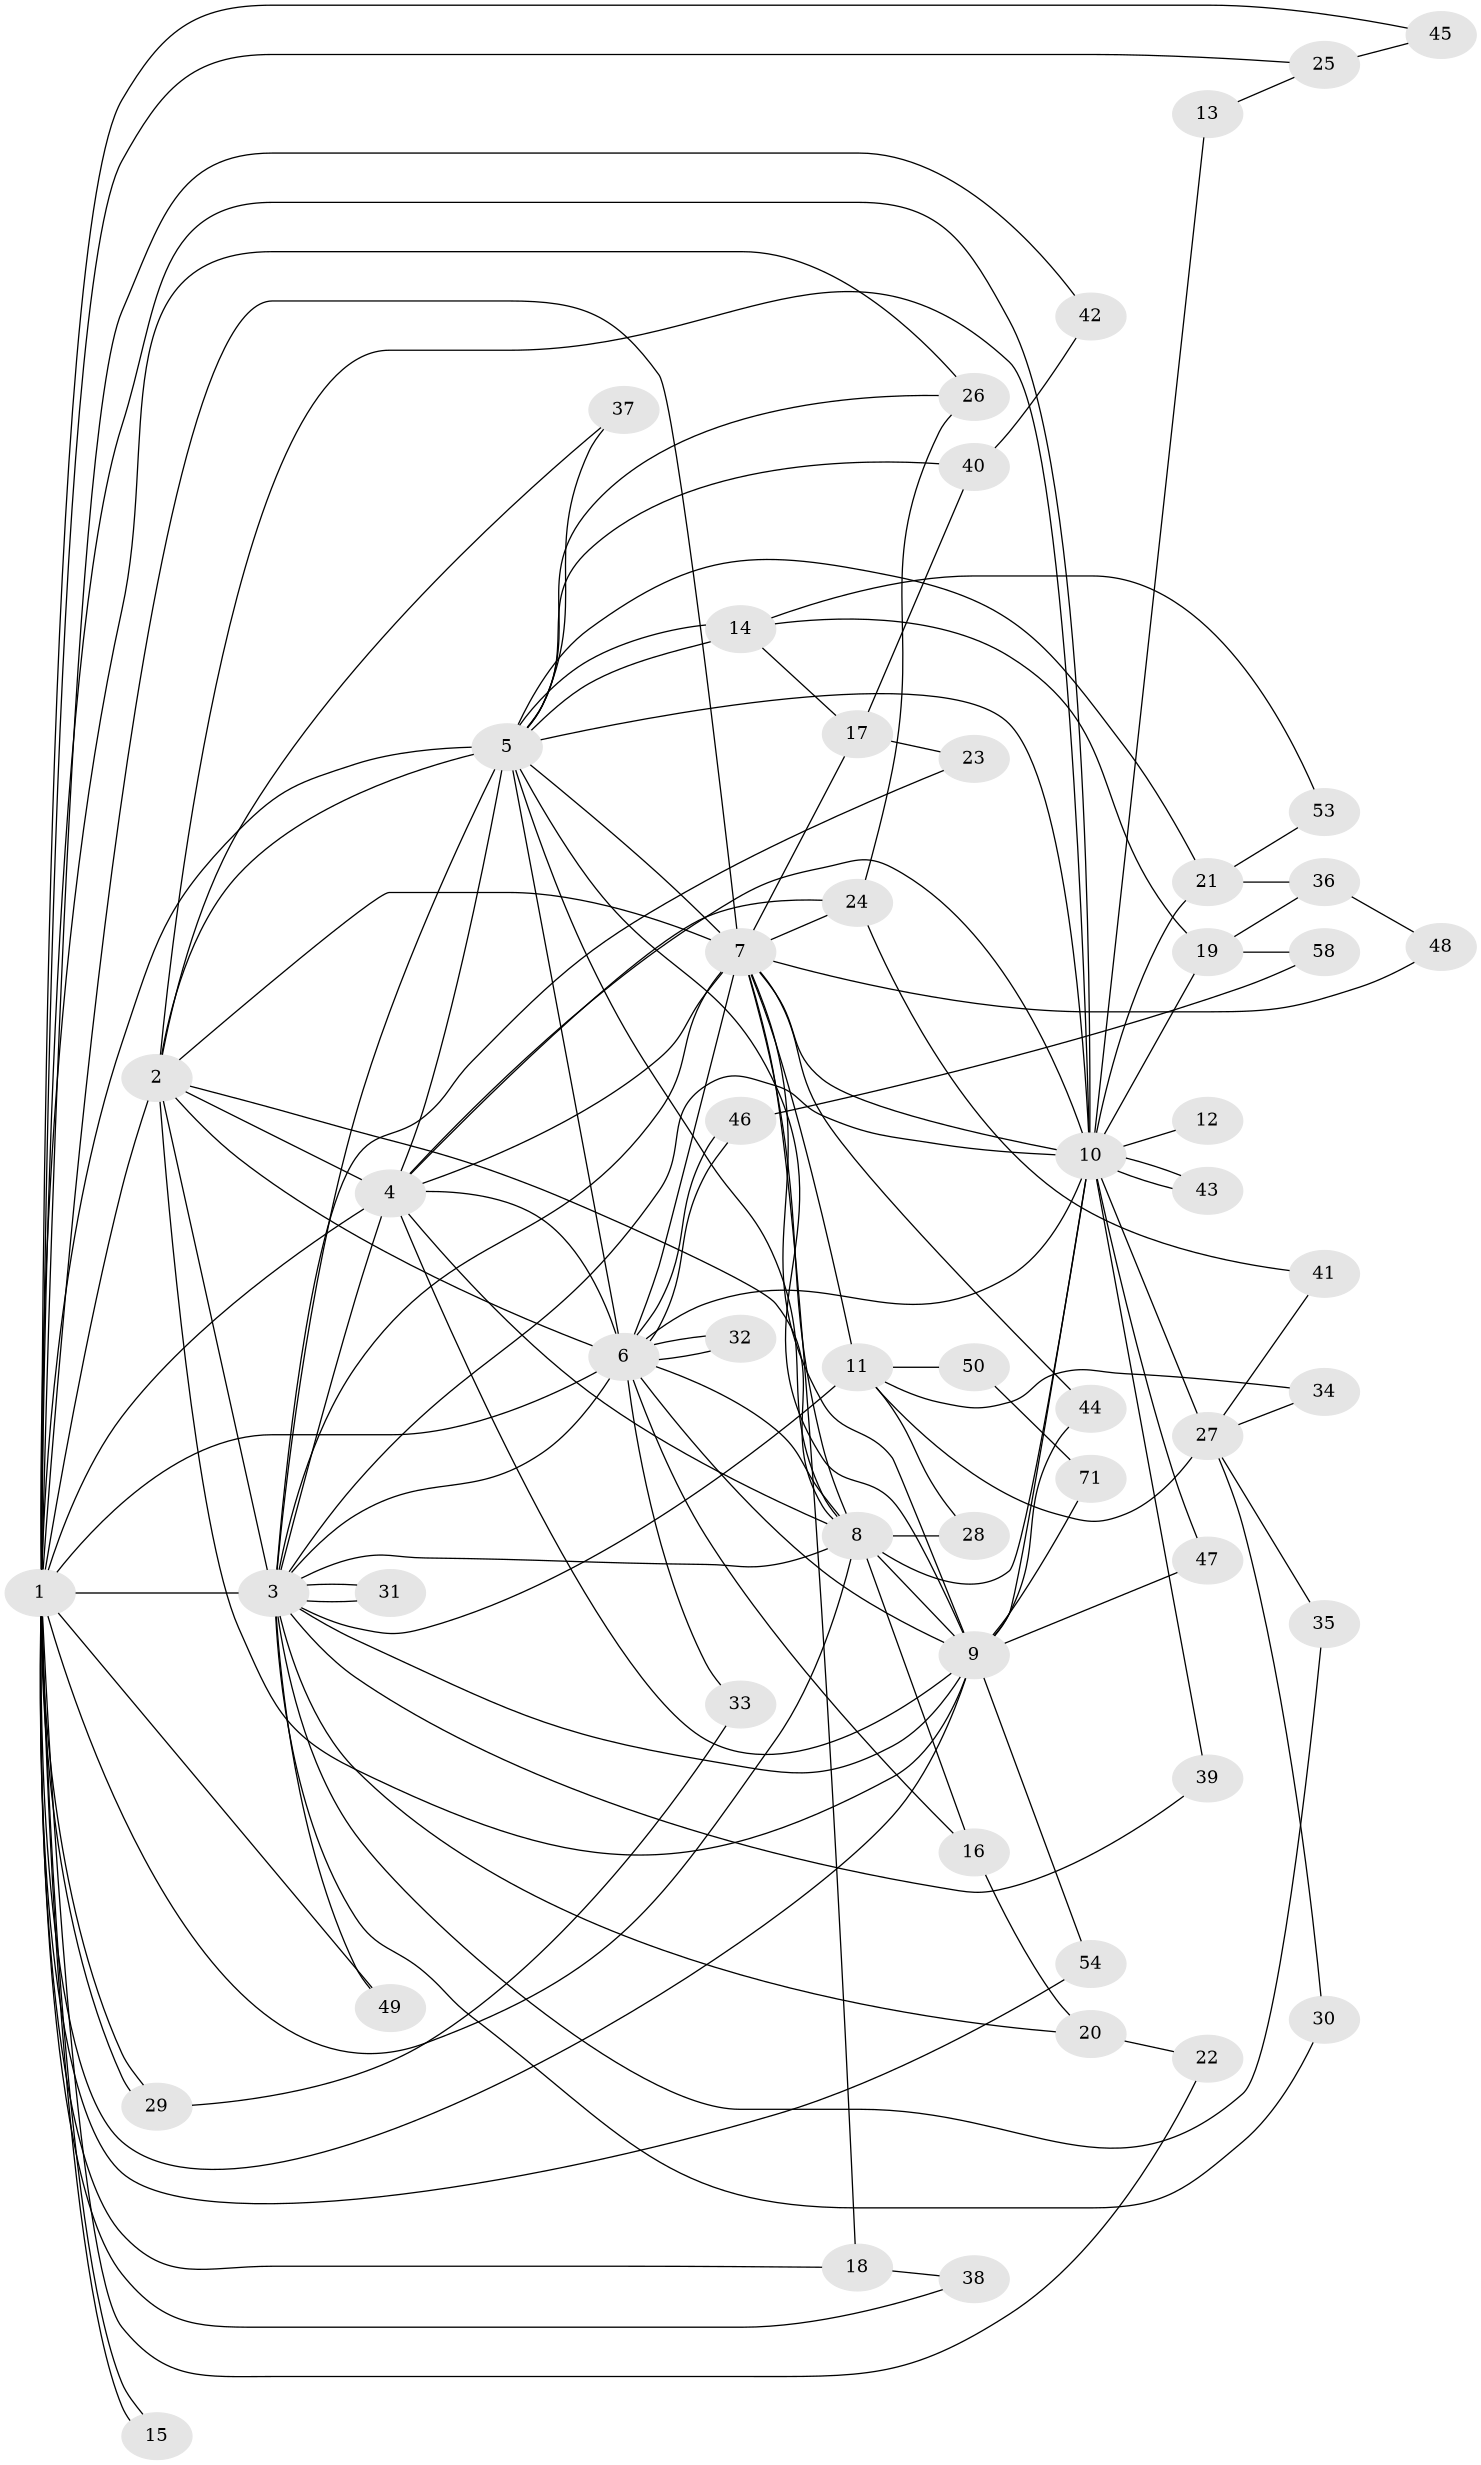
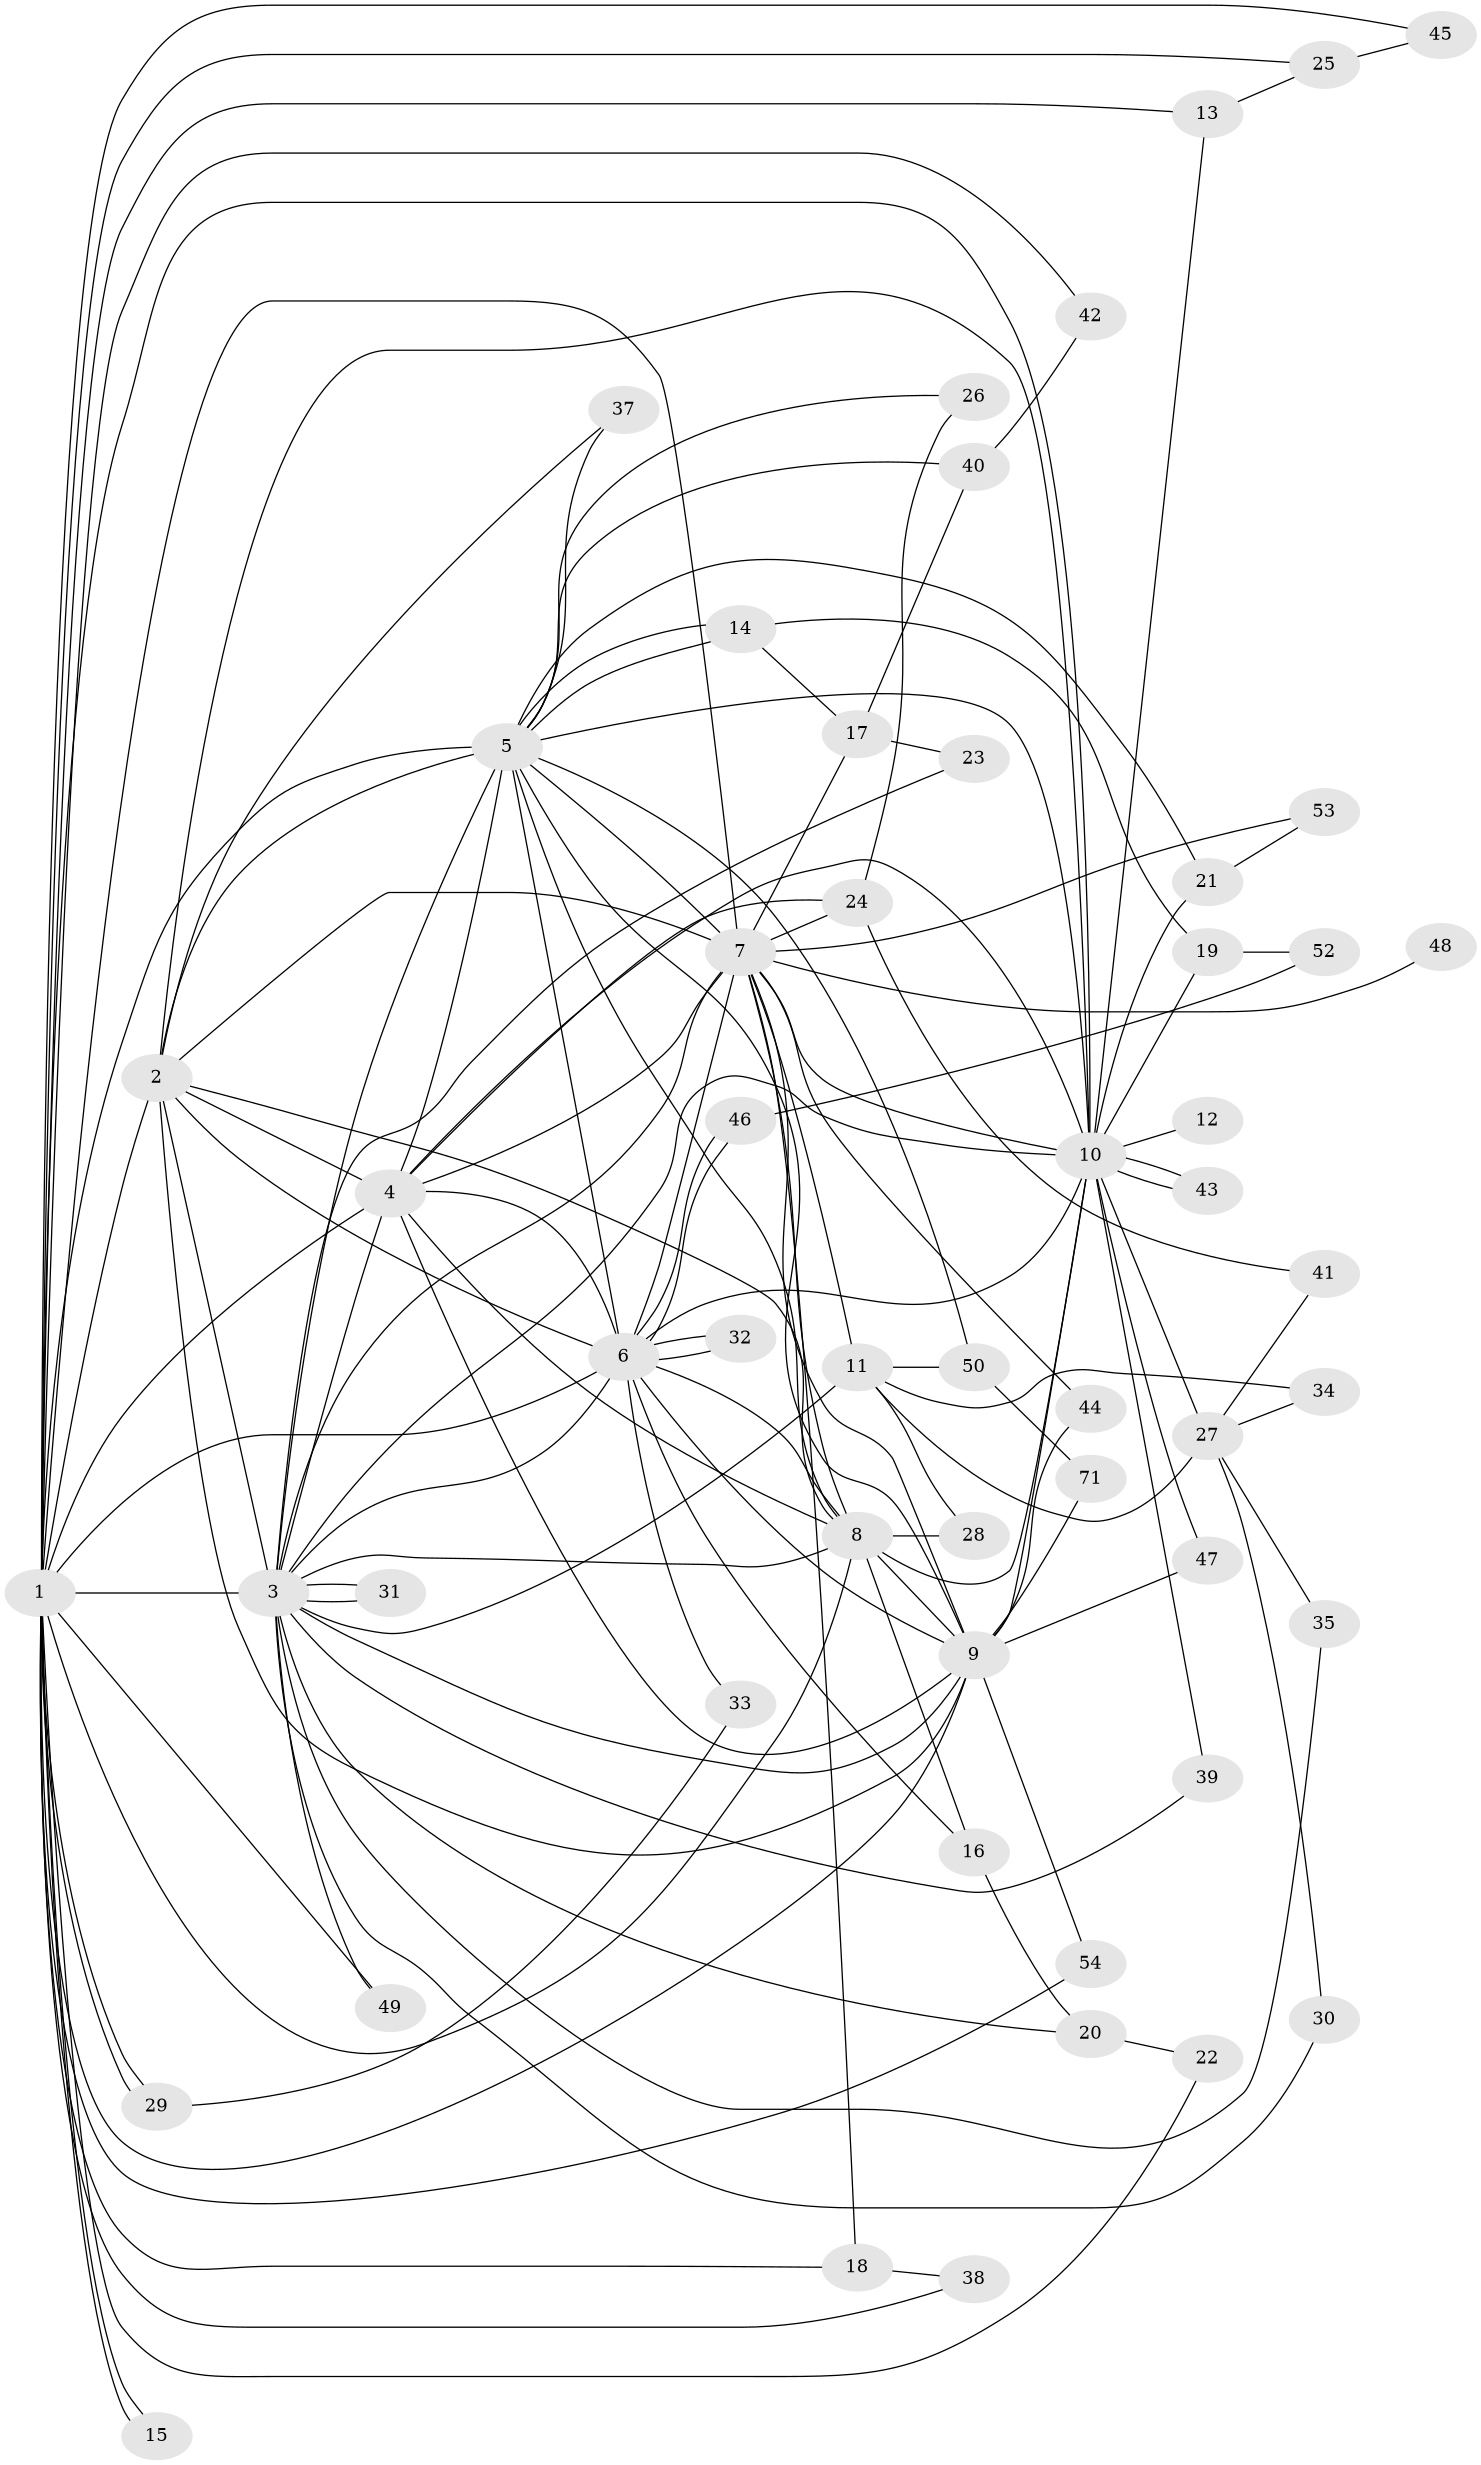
  graph {
    rankdir=LR
    node [color=gray90 style=filled]
    1
    2
    3
    4
    5
    6
    7
    8
    9
    10
    13
    15
    18
    22
    25
    29
    38
    42
    49
    54
    45
    37
    11
    20
    23
    30
    31
    35
    39
    24
    14
    21
    26
    40
    50
    16
    32
    33
    46
    17
    44
    48
    53
    28
    47
    n46 [label=71]
    12
    19
    27
    43
    34
    41
-   36
-   52 [label=58]
+   52
    1 -- 2
    1 -- 3
    1 -- 4
    1 -- 5
    1 -- 6
    1 -- 7
    1 -- 8
    1 -- 9
    1 -- 10
-   1 -- 26
+   1 -- 13
    1 -- 15
    1 -- 15
    1 -- 18
    1 -- 22
    1 -- 25
    1 -- 29
    1 -- 29
    1 -- 38
    1 -- 42
    1 -- 49
    1 -- 54
    1 -- 45
    2 -- 3
    2 -- 4
    2 -- 5
    2 -- 6
    2 -- 7
    2 -- 8
    2 -- 9
    2 -- 10
    2 -- 37
    3 -- 4
    3 -- 5
    3 -- 6
    3 -- 7
    3 -- 8
    3 -- 9
    3 -- 10
    3 -- 49
    3 -- 11
    3 -- 20
    3 -- 23
    3 -- 30
    3 -- 31
    3 -- 31
    3 -- 35
    3 -- 39
    4 -- 5
    4 -- 6
    4 -- 7
    4 -- 8
    4 -- 9
    4 -- 10
    4 -- 24
    5 -- 6
    5 -- 7
    5 -- 8
    5 -- 9
    5 -- 10
    5 -- 37
    5 -- 14
    5 -- 14
    5 -- 21
    5 -- 26
    5 -- 40
+   5 -- 50
    6 -- 7
    6 -- 8
    6 -- 9
    6 -- 10
    6 -- 16
    6 -- 32
    6 -- 32
    6 -- 33
    6 -- 46
    6 -- 46
    7 -- 8
    7 -- 9
    7 -- 10
    7 -- 18
    7 -- 11
    7 -- 24
    7 -- 17
    7 -- 44
    7 -- 48
-   14 -- 53
+   7 -- 53
    8 -- 9
    8 -- 10
    8 -- 16
    8 -- 28
    9 -- 10
    9 -- 54
    9 -- 44
    9 -- 47
    9 -- n46
    10 -- 13
    10 -- 39
    10 -- 21
    10 -- 47
    10 -- 12
    10 -- 19
    10 -- 27
    10 -- 43
    10 -- 43
    13 -- 25
    18 -- 38
    25 -- 45
    29 -- 33
    11 -- 50
    11 -- 28
    11 -- 27
    11 -- 34
    20 -- 22
    24 -- 26
    24 -- 41
    14 -- 17
    14 -- 19
    21 -- 53
-   21 -- 36
    40 -- 42
    50 -- n46
    16 -- 20
    46 -- 52
    17 -- 23
    17 -- 40
-   19 -- 36
    19 -- 52
    27 -- 30
    27 -- 35
    27 -- 34
    27 -- 41
-   36 -- 48
  }
